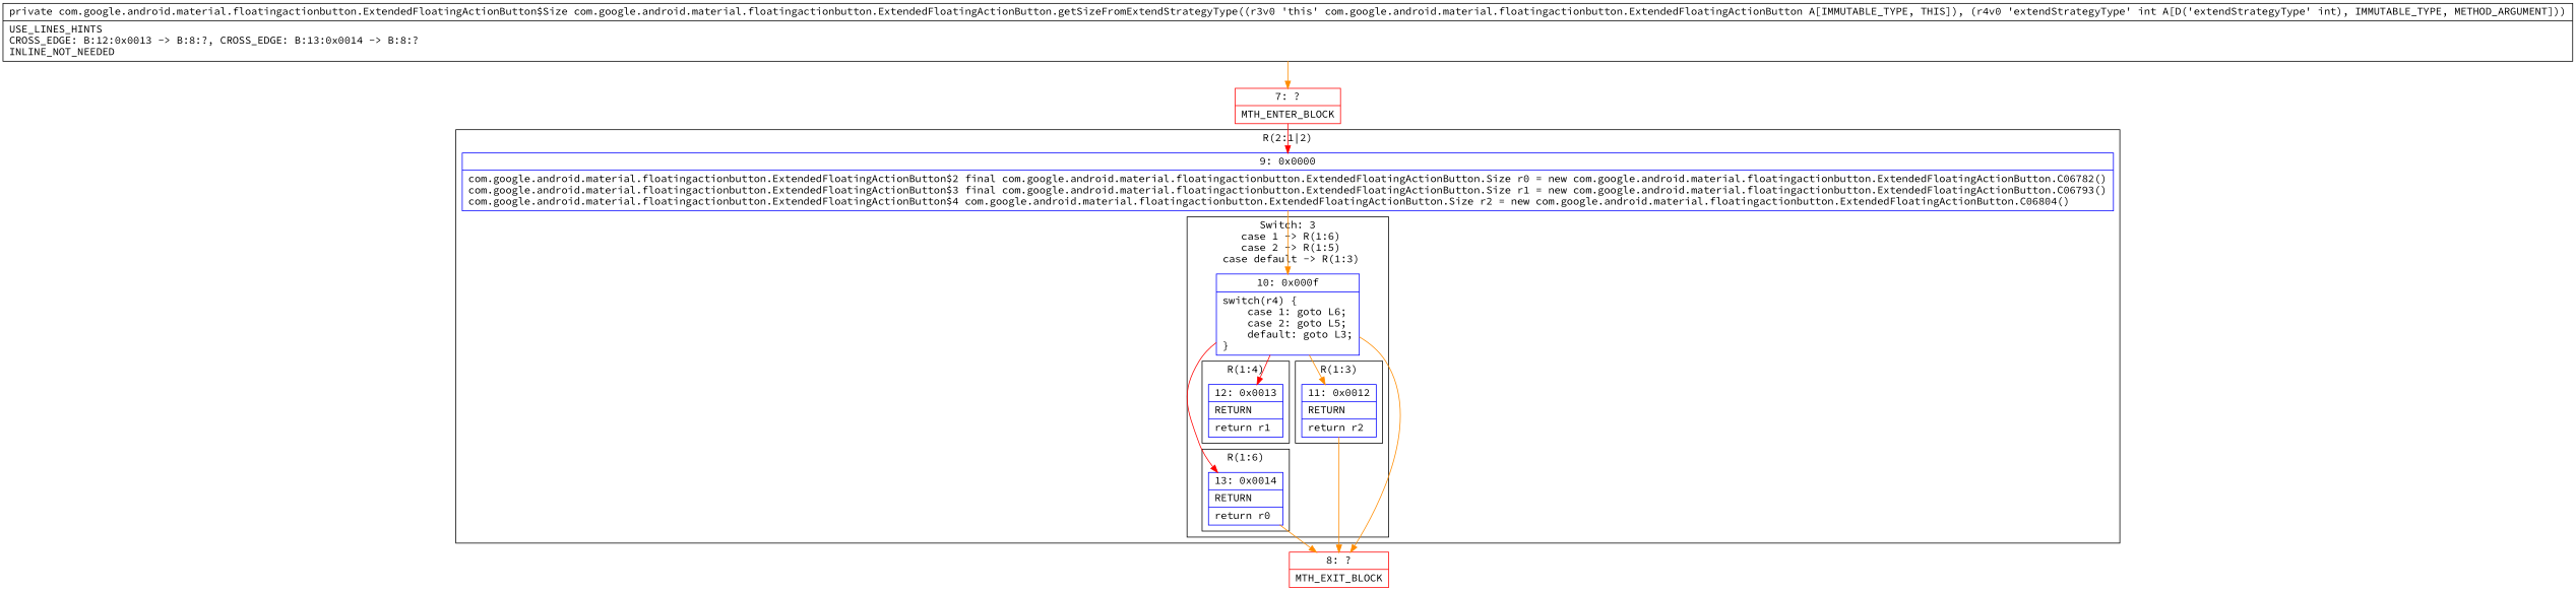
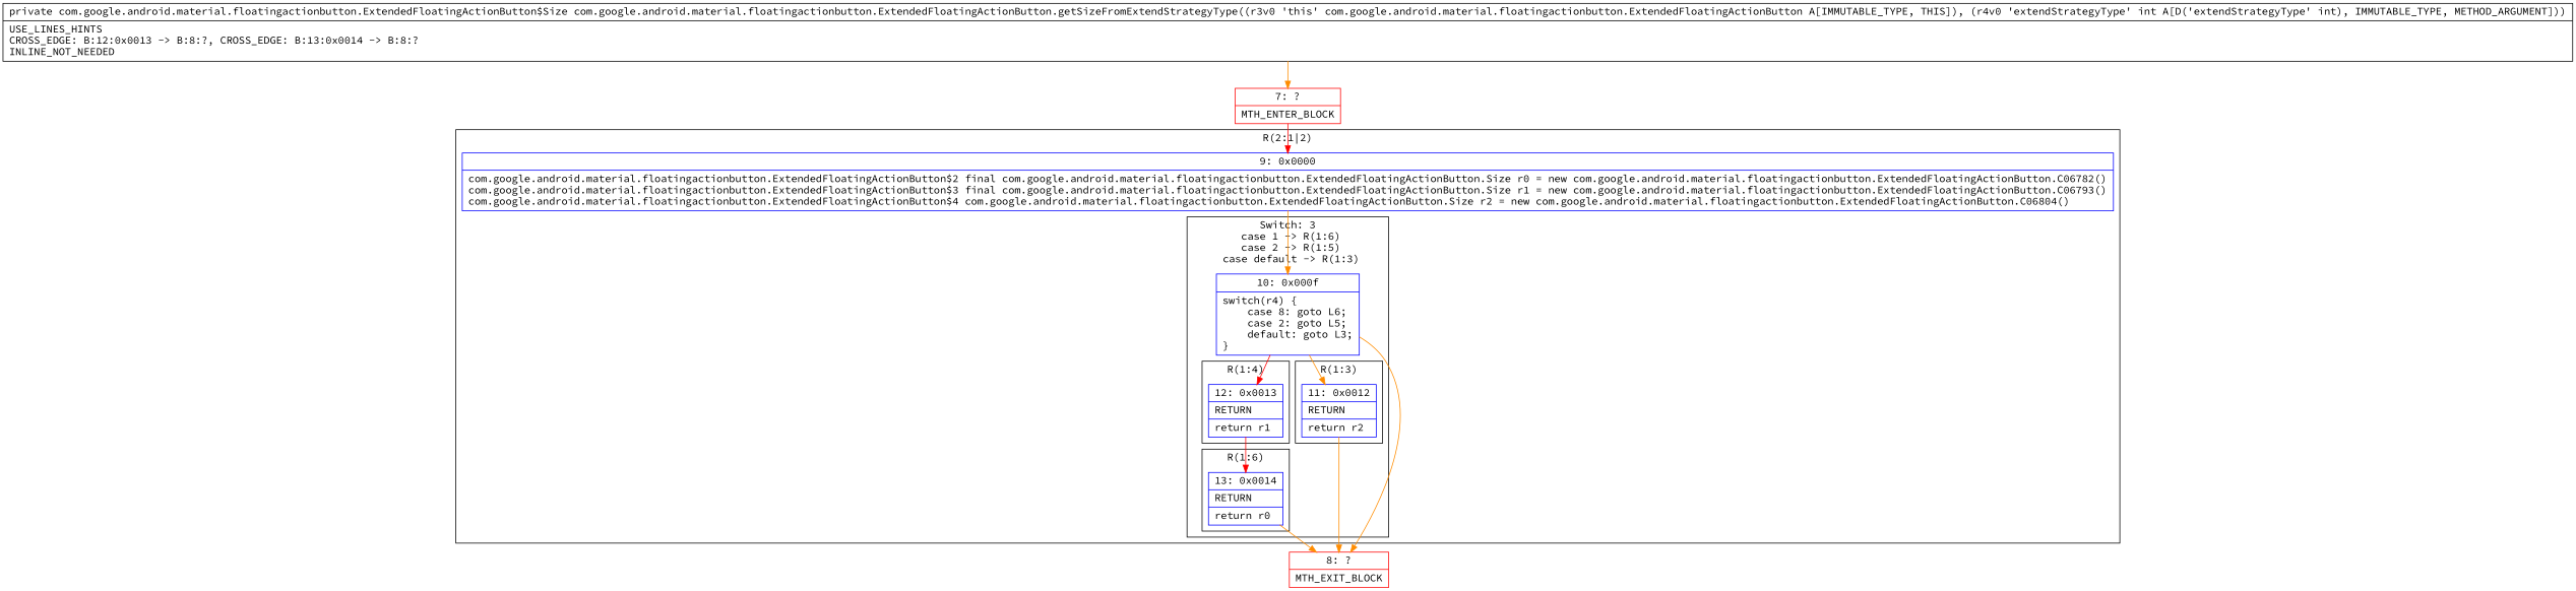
  digraph {
    fontname="Source Code Pro"
    node [color=blue fontname="Source Code Pro" shape=record]
    edge [color=darkorange fontname="Source Code Pro"]
    n1 [label="{13\:\ 0x0014|RETURN\l|return r0\l}"]
    n2 [label="{12\:\ 0x0013|RETURN\l|return r1\l}"]
    n3 [label="{11\:\ 0x0012|RETURN\l|return r2\l}"]
-   n4 [label="{10\:\ 0x000f|switch(r4) \{\l    case 1: goto L6;\l    case 2: goto L5;\l    default: goto L3;\l\}\l}"]
+   n4 [label="{10\:\ 0x000f|switch(r4) \{\l    case 8: goto L6;\l    case 2: goto L5;\l    default: goto L3;\l\}\l}"]
    n5 [label="{9\:\ 0x0000|com.google.android.material.floatingactionbutton.ExtendedFloatingActionButton$2 final com.google.android.material.floatingactionbutton.ExtendedFloatingActionButton.Size r0 = new com.google.android.material.floatingactionbutton.ExtendedFloatingActionButton.C06782()\lcom.google.android.material.floatingactionbutton.ExtendedFloatingActionButton$3 final com.google.android.material.floatingactionbutton.ExtendedFloatingActionButton.Size r1 = new com.google.android.material.floatingactionbutton.ExtendedFloatingActionButton.C06793()\lcom.google.android.material.floatingactionbutton.ExtendedFloatingActionButton$4 com.google.android.material.floatingactionbutton.ExtendedFloatingActionButton.Size r2 = new com.google.android.material.floatingactionbutton.ExtendedFloatingActionButton.C06804()\l}"]
    n6 [color=red label="{8\:\ ?|MTH_EXIT_BLOCK\l}"]
    n7 [color=red label="{7\:\ ?|MTH_ENTER_BLOCK\l}"]
    n8 [label="{private com.google.android.material.floatingactionbutton.ExtendedFloatingActionButton$Size com.google.android.material.floatingactionbutton.ExtendedFloatingActionButton.getSizeFromExtendStrategyType((r3v0 'this' com.google.android.material.floatingactionbutton.ExtendedFloatingActionButton A[IMMUTABLE_TYPE, THIS]), (r4v0 'extendStrategyType' int A[D('extendStrategyType' int), IMMUTABLE_TYPE, METHOD_ARGUMENT]))  | USE_LINES_HINTS\lCROSS_EDGE: B:12:0x0013 \-\> B:8:?, CROSS_EDGE: B:13:0x0014 \-\> B:8:?\lINLINE_NOT_NEEDED\l}" color=""]
    subgraph cluster_1 {
      label="R(2:1|2)"
      n5
      subgraph cluster_2 {
        label="Switch: 3\n case 1 -> R(1:6)\n case 2 -> R(1:5)\n case default -> R(1:3)"
        n4
        subgraph cluster_3 {
          label="R(1:6)"
          n1
        }
        subgraph cluster_4 {
          label="R(1:4)"
          n2
        }
        subgraph cluster_5 {
          label="R(1:3)"
          n3
        }
      }
    }
    n1 -> n6
    n3 -> n6
-   n4 -> n1 [color=red]
+   n2 -> n1 [color=red]
    n4 -> n2 [color=red]
    n4 -> n3
    n4 -> n6
    n5 -> n4
    n7 -> n5 [color=red]
    n8 -> n7
  }
